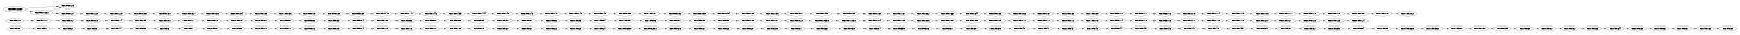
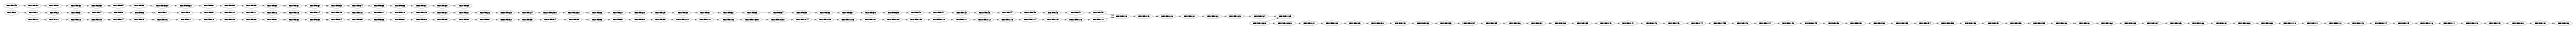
  digraph {
    rankdir=LR
    test199_0
    test199_1
    test199_2
    test199_3
    test199_4
    test199_5
    test199_6
    test199_7
    test199_8
    test199_9
    test199_10
    test199_11
    test199_12
    test199_13
    test199_14
    test199_15
    test199_16
    test199_17
    test199_18
    test199_19
    test199_20
    test199_21
    test199_22
    test199_23
    test199_24
    test199_25_0
    test199_25_1
    test199_26
    test199_27
    test199_28
    test199_29
    test199_30
    test199_31
    test199_32
    test199_33
    test199_34
    test199_35
    test199_36
    test199_37
    test199_38
    test199_39
    test199_40
    test199_41
    test199_42
    test199_43
    test199_44
    test199_45
    test199_46
    test199_47
    test199_48
    test199_49
    test199_50
    test199_51
    test199_52
    n55 [label=test196_53]
    test199_54
    test199_55
    test199_56_0
    test199_56_1
    test199_57
    test199_58
    test199_59
    test199_60
    test199_61
    test199_62
    test199_63
    test199_64
    test199_65
    test199_66
    test199_67
    test199_68
    test199_69
    n73 [label=test191_71]
    test199_70
    test199_72
    test199_73
    test199_74
    test199_75
    test199_76
    test199_77
    test199_78
    test199_79
    test199_80
    test199_81
    test199_82
    test199_83
    test199_84
    test199_85
    test199_86
    test199_87
    test199_88
    test199_89
    test199_90
    test199_91
    test199_92
    test199_93
    test199_94
    test199_95
    test199_96
    test199_97
    test199_98
    test199_99
    test199_100
    test199_101
    test199_102
    test199_103_0
    test199_103_1
    test199_104
    test199_105
    test199_106
    test199_107
    test199_108
    test199_109
    test199_110
    test199_111
    test199_112
    test199_113
    test199_114
    test199_115
    test199_116
    test199_117
    test199_118
    test199_119
    test199_120
    test199_121
    test199_122
    test199_123
    test199_124
    test199_125
    test199_126_0
    test199_126_1
    test199_127
    test199_128
    test199_129
    test199_130
    test199_131
    test199_132
    test199_133
    test199_134
    test199_135
    test199_136
    test199_137
    test199_138
    test199_139
    test199_140
    test199_141
    test199_142
    test199_143
    test199_144
    test199_145
    test199_146
    test199_147
    test199_148
    test199_149
    test199_150
    test199_151
    test199_152
    test199_153
    test199_154
    test199_155
    test199_156
    test199_157
    test199_158
    test199_159
    test199_160
    test199_161
    test199_162
    test199_163
    test199_164
    test199_165
    test199_166
    test199_167
    test199_168
    test199_169
    test199_170
    test199_171
    test199_172
    test199_173
    test199_174
    test199_175
    test199_176
    test199_177
    test199_178
    test199_179
    test199_180
    test199_181
    test199_182
    test199_0 -> test199_1
    test199_1 -> test199_2
    test199_2 -> test199_3
    test199_3 -> test199_4
    test199_4 -> test199_5
    test199_5 -> test199_6
    test199_6 -> test199_7
    test199_7 -> test199_8
    test199_8 -> test199_9
    test199_9 -> test199_10
    test199_10 -> test199_11
    test199_11 -> test199_12
    test199_12 -> test199_13
    test199_13 -> test199_14
    test199_14 -> test199_15
    test199_15 -> test199_16
    test199_16 -> test199_17
    test199_17 -> test199_18
    test199_18 -> test199_19
    test199_19 -> test199_20
    test199_20 -> test199_21
    test199_21 -> test199_22
    test199_22 -> test199_23
    test199_23 -> test199_24
    test199_24 -> test199_25_0
    test199_25_0 -> test199_25_1
    test199_25_1 -> test199_26
    test199_26 -> test199_27
    test199_27 -> test199_28
    test199_28 -> test199_29
    test199_29 -> test199_30
    test199_30 -> test199_31
    test199_31 -> test199_32
    test199_32 -> test199_33
    test199_33 -> test199_34
    test199_34 -> test199_35
    test199_35 -> test199_36
    test199_36 -> test199_37
    test199_37 -> test199_38
    test199_38 -> test199_39
    test199_39 -> test199_40
    test199_40 -> test199_41
    test199_41 -> test199_42
    test199_42 -> test199_43
    test199_43 -> test199_44
    test199_44 -> test199_45
    test199_45 -> test199_46
    test199_46 -> test199_47
    test199_47 -> test199_48
-   test199_48 -> test199_49
+   test199_48 -> test199_118
    test199_49 -> test199_50
    test199_50 -> test199_51
    test199_51 -> test199_52
    test199_52 -> n55
    n55 -> test199_54
    test199_54 -> test199_55
    test199_55 -> test199_56_0
    test199_56_0 -> test199_56_1
    test199_56_1 -> test199_57
    test199_57 -> test199_58
    test199_58 -> test199_59
    test199_59 -> test199_60
    test199_60 -> test199_61
    test199_61 -> test199_62
    test199_62 -> test199_63
    test199_63 -> test199_64
    test199_64 -> test199_65
    test199_65 -> test199_66
    test199_66 -> test199_67
    test199_67 -> test199_68
    test199_68 -> test199_69
    n73 -> test199_72
    test199_70 -> n73
    test199_72 -> test199_73
    test199_73 -> test199_74
    test199_74 -> test199_75
    test199_75 -> test199_76
    test199_76 -> test199_77
    test199_77 -> test199_78
    test199_78 -> test199_79
    test199_79 -> test199_80
    test199_80 -> test199_81
    test199_81 -> test199_82
    test199_82 -> test199_83
    test199_83 -> test199_84
    test199_84 -> test199_85
    test199_85 -> test199_86
    test199_86 -> test199_87
    test199_87 -> test199_88
    test199_88 -> test199_89
    test199_89 -> test199_90
    test199_90 -> test199_91
    test199_91 -> test199_92
    test199_92 -> test199_93
    test199_93 -> test199_94
    test199_94 -> test199_95
    test199_95 -> test199_96
    test199_96 -> test199_97
    test199_97 -> test199_98
    test199_98 -> test199_99
    test199_99 -> test199_100
    test199_100 -> test199_101
    test199_101 -> test199_102
    test199_102 -> test199_103_0
    test199_103_0 -> test199_103_1
    test199_103_1 -> test199_104
    test199_104 -> test199_105
    test199_105 -> test199_106
    test199_106 -> test199_107
    test199_107 -> test199_108
    test199_108 -> test199_109
    test199_109 -> test199_110
    test199_110 -> test199_111
    test199_111 -> test199_112
    test199_112 -> test199_113
    test199_113 -> test199_114
    test199_114 -> test199_115
    test199_115 -> test199_116
    test199_116 -> test199_117
    test199_117 -> test199_118
    test199_118 -> test199_119
    test199_119 -> test199_120
    test199_120 -> test199_121
    test199_121 -> test199_122
    test199_122 -> test199_123
    test199_123 -> test199_124
-   test199_126_1 -> test199_125
+   test199_124 -> test199_125
    test199_126_0 -> test199_125
    test199_126_0 -> test199_126_1
    test199_126_1 -> test199_127
    test199_127 -> test199_128
    test199_128 -> test199_129
    test199_129 -> test199_130
    test199_130 -> test199_131
    test199_131 -> test199_132
    test199_132 -> test199_133
    test199_133 -> test199_134
    test199_134 -> test199_135
    test199_135 -> test199_136
    test199_136 -> test199_137
    test199_137 -> test199_138
    test199_138 -> test199_139
    test199_139 -> test199_140
    test199_140 -> test199_141
    test199_141 -> test199_142
    test199_142 -> test199_143
    test199_143 -> test199_144
    test199_144 -> test199_145
    test199_145 -> test199_146
    test199_146 -> test199_147
    test199_147 -> test199_148
    test199_148 -> test199_149
    test199_149 -> test199_150
    test199_150 -> test199_151
    test199_151 -> test199_152
    test199_152 -> test199_153
    test199_153 -> test199_154
    test199_154 -> test199_155
    test199_155 -> test199_156
    test199_156 -> test199_157
    test199_157 -> test199_158
    test199_158 -> test199_159
    test199_159 -> test199_160
    test199_160 -> test199_161
    test199_161 -> test199_162
    test199_162 -> test199_163
    test199_163 -> test199_164
    test199_164 -> test199_165
    test199_165 -> test199_166
    test199_166 -> test199_167
    test199_167 -> test199_168
    test199_168 -> test199_169
    test199_169 -> test199_170
    test199_170 -> test199_171
    test199_171 -> test199_172
    test199_172 -> test199_173
    test199_173 -> test199_174
    test199_174 -> test199_175
    test199_175 -> test199_176
    test199_176 -> test199_177
    test199_177 -> test199_178
    test199_178 -> test199_179
    test199_179 -> test199_180
    test199_180 -> test199_181
    test199_181 -> test199_182
  }
